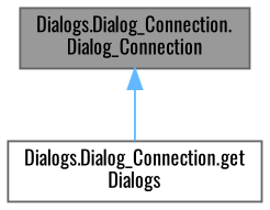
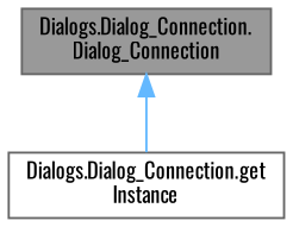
  digraph {
    rankdir=TB
    fontname=Oswald
    node [fontname=Oswald fontsize=10 shape=box style=filled]
    n1 [color=gray40 fillcolor=grey60 fontcolor=black height=0.2 label="Dialogs.Dialog_Connection.\lDialog_Connection" width=0.4]
-   n2 [color=grey40 fillcolor=white height=0.2 label="Dialogs.Dialog_Connection.get\lDialogs" width=0.4]
+   n2 [color=grey40 fillcolor=white height=0.2 label="Dialogs.Dialog_Connection.get\lInstance" width=0.4]
    n1 -> n2 [color=steelblue1 dir=back fontname=Oswald fontsize=10 labelfontname=Helvetica labelfontsize=10 style=solid]
  }
